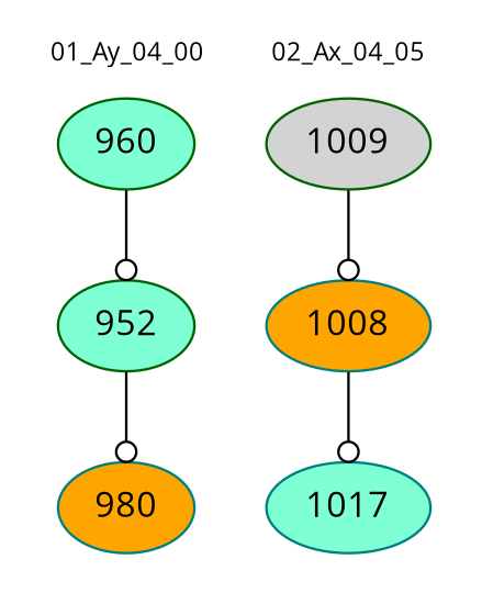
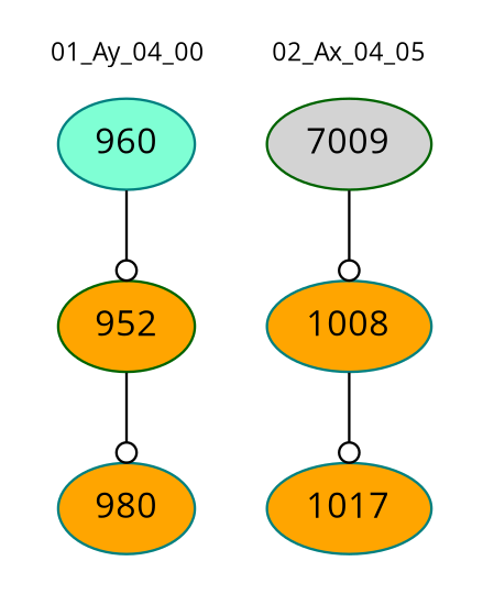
  digraph {
    fontname="Open Sans"
    node [color=teal fillcolor=orange fontname="Open Sans" style=filled]
    edge [arrowhead=odot color=black fontname="Open Sans"]
-   n1 [color=darkgreen fillcolor=aquamarine label=960]
-   n2 [color=darkgreen fillcolor=aquamarine label=952]
+   n1 [fillcolor=aquamarine label=960]
+   n2 [color=darkgreen label=952]
    n3 [label=980]
-   n4 [color=darkgreen fillcolor=lightgrey label=1009]
+   n4 [color=darkgreen fillcolor=lightgrey label=7009]
    n5 [label=1008]
-   n6 [fillcolor=aquamarine label=1017]
+   n6 [label=1017]
    subgraph cluster_1 {
      color=white
      fontsize=10
      label="01_Ay_04_00"
      n1
      n2
      n3
    }
    subgraph cluster_2 {
      color=white
      fontsize=10
      label="02_Ax_04_05"
      n4
      n5
      n6
    }
    n1 -> n2
    n2 -> n3
    n4 -> n5
    n5 -> n6
  }
